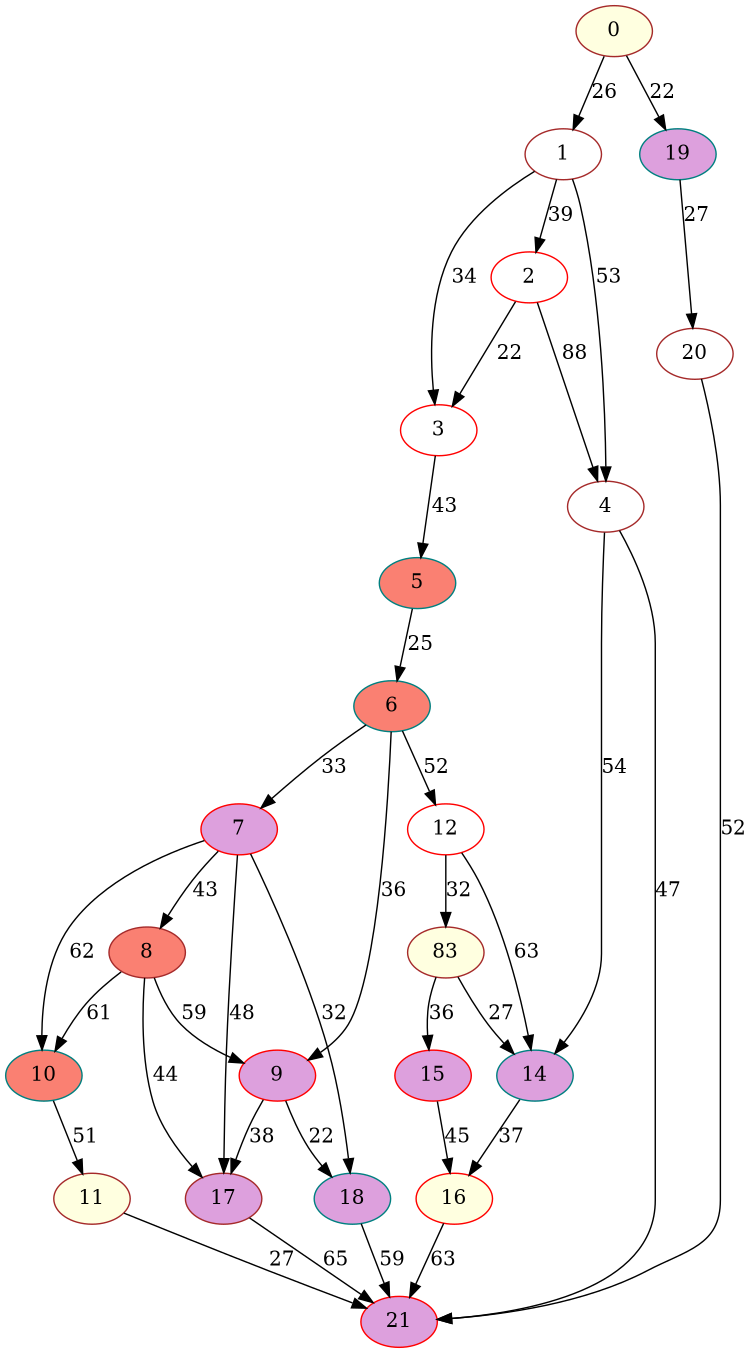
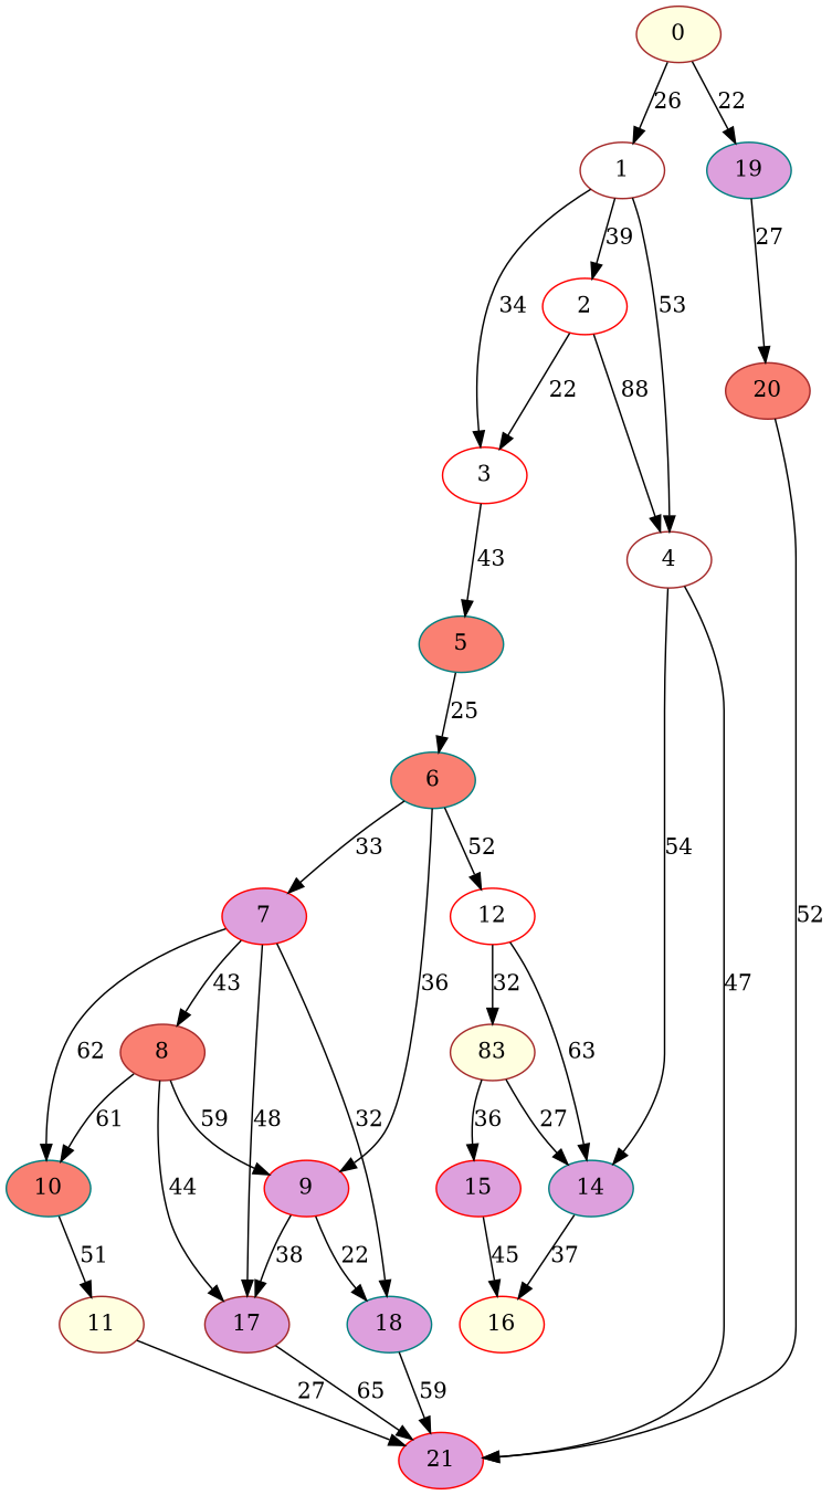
  digraph {
    node [color=brown fillcolor=plum style=filled]
    0 [fillcolor=lightyellow]
    1 [fillcolor=white]
    19 [color=teal]
    2 [color=red fillcolor=white]
    3 [color=red fillcolor=white]
    4 [fillcolor=white]
-   20 [fillcolor=white]
+   20 [fillcolor=salmon]
    5 [color=teal fillcolor=salmon]
    21 [color=red]
    14 [color=teal]
    6 [color=teal fillcolor=salmon]
    7 [color=red]
    9 [color=red]
    12 [color=red fillcolor=white]
    16 [color=red fillcolor=lightyellow]
    8 [fillcolor=salmon]
    10 [color=teal fillcolor=salmon]
    17
    18 [color=teal]
    n20 [fillcolor=lightyellow label=83]
    11 [fillcolor=lightyellow]
    15 [color=red]
    0 -> 1 [label=26]
    0 -> 19 [label=22]
    1 -> 2 [label=39]
    1 -> 3 [label=34]
    1 -> 4 [label=53]
    19 -> 20 [label=27]
    2 -> 3 [label=22]
    2 -> 4 [label=88]
    3 -> 5 [label=43]
    4 -> 21 [label=47]
    4 -> 14 [label=54]
    20 -> 21 [label=52]
    5 -> 6 [label=25]
    14 -> 16 [label=37]
    6 -> 7 [label=33]
    6 -> 9 [label=36]
    6 -> 12 [label=52]
    7 -> 8 [label=43]
    7 -> 10 [label=62]
    7 -> 17 [label=48]
    7 -> 18 [label=32]
    9 -> 17 [label=38]
    9 -> 18 [label=22]
    12 -> 14 [label=63]
    12 -> n20 [label=32]
-   16 -> 21 [label=63]
    8 -> 9 [label=59]
    8 -> 10 [label=61]
    8 -> 17 [label=44]
    10 -> 11 [label=51]
    17 -> 21 [label=65]
    18 -> 21 [label=59]
    n20 -> 14 [label=27]
    n20 -> 15 [label=36]
    11 -> 21 [label=27]
    15 -> 16 [label=45]
  }
